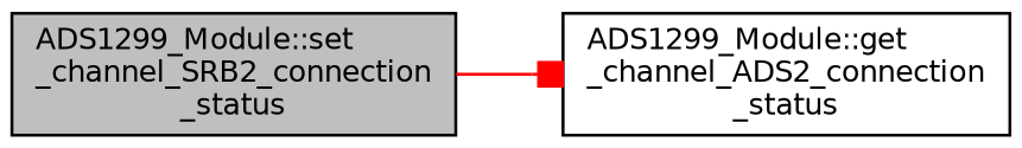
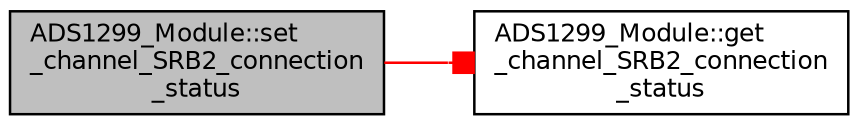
  digraph {
    rankdir=LR
    node [color=black fontname=Helvetica fontsize=10 shape=record style=filled]
    n1 [fillcolor=grey75 fontcolor=black height=0.2 label="ADS1299_Module::set\l_channel_SRB2_connection\l_status" width=0.4]
-   n2 [fillcolor=white height=0.2 label="ADS1299_Module::get\l_channel_ADS2_connection\l_status" width=0.4]
+   n2 [fillcolor=white height=0.2 label="ADS1299_Module::get\l_channel_SRB2_connection\l_status" width=0.4]
    n1 -> n2 [color=red fontname=Helvetica fontsize=10 labelfontname=Helvetica labelfontsize=10 style=solid arrowhead=box]
  }
